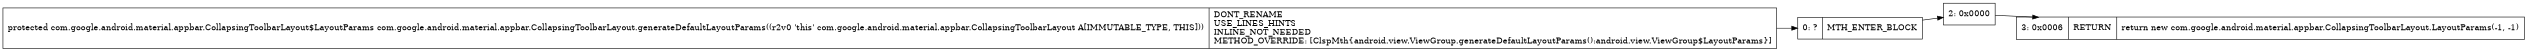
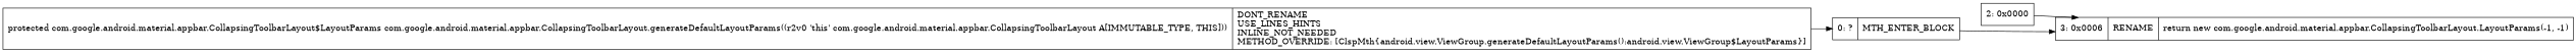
  digraph {
    rankdir=LR
    node [shape=record]
    n1 [label="{0\:\ ?|MTH_ENTER_BLOCK\l}"]
    n2 [label="{2\:\ 0x0000}"]
-   n3 [label="{3\:\ 0x0006|RETURN\l|return new com.google.android.material.appbar.CollapsingToolbarLayout.LayoutParams(\-1, \-1)\l}"]
+   n3 [label="{3\:\ 0x0006|RENAME\l|return new com.google.android.material.appbar.CollapsingToolbarLayout.LayoutParams(\-1, \-1)\l}"]
    n4 [label="{protected com.google.android.material.appbar.CollapsingToolbarLayout$LayoutParams com.google.android.material.appbar.CollapsingToolbarLayout.generateDefaultLayoutParams((r2v0 'this' com.google.android.material.appbar.CollapsingToolbarLayout A[IMMUTABLE_TYPE, THIS]))  | DONT_RENAME\lUSE_LINES_HINTS\lINLINE_NOT_NEEDED\lMETHOD_OVERRIDE: [ClspMth\{android.view.ViewGroup.generateDefaultLayoutParams():android.view.ViewGroup$LayoutParams\}]\l}"]
-   n1 -> n2
+   n1 -> n3
    n2 -> n3
    n4 -> n1
  }
